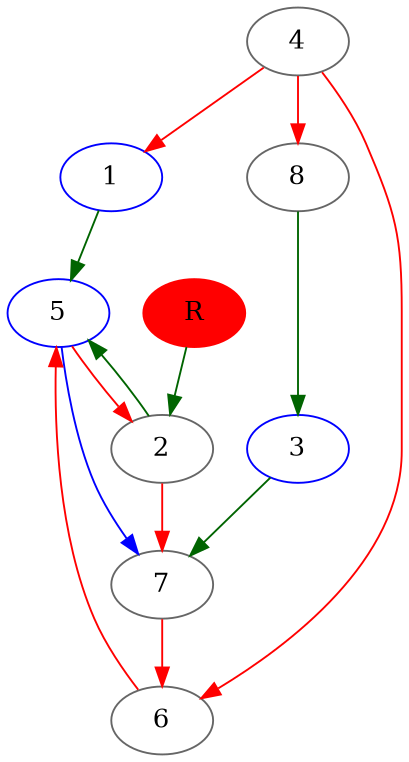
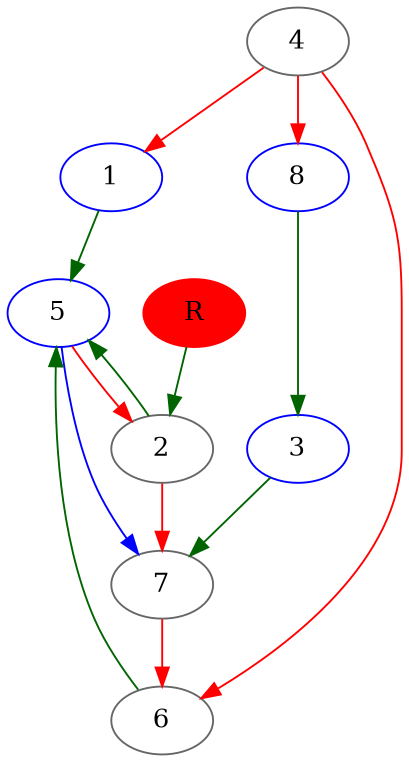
  digraph {
    node [color=gray40]
    edge [color=red]
    1 [color=blue]
    5 [color=blue]
    3 [color=blue]
    7
    2
    6
    4
-   8
+   8 [color=blue]
    R [color=red fillcolor="#ff0000" style=filled]
    1 -> 5 [color=darkgreen]
    5 -> 7 [color=blue]
    5 -> 2
    3 -> 7 [color=darkgreen]
    7 -> 6
    2 -> 5 [color=darkgreen]
    2 -> 7
-   6 -> 5
+   6 -> 5 [color=darkgreen]
    4 -> 1
    4 -> 6
    4 -> 8
    8 -> 3 [color=darkgreen]
    R -> 2 [color=darkgreen]
  }
